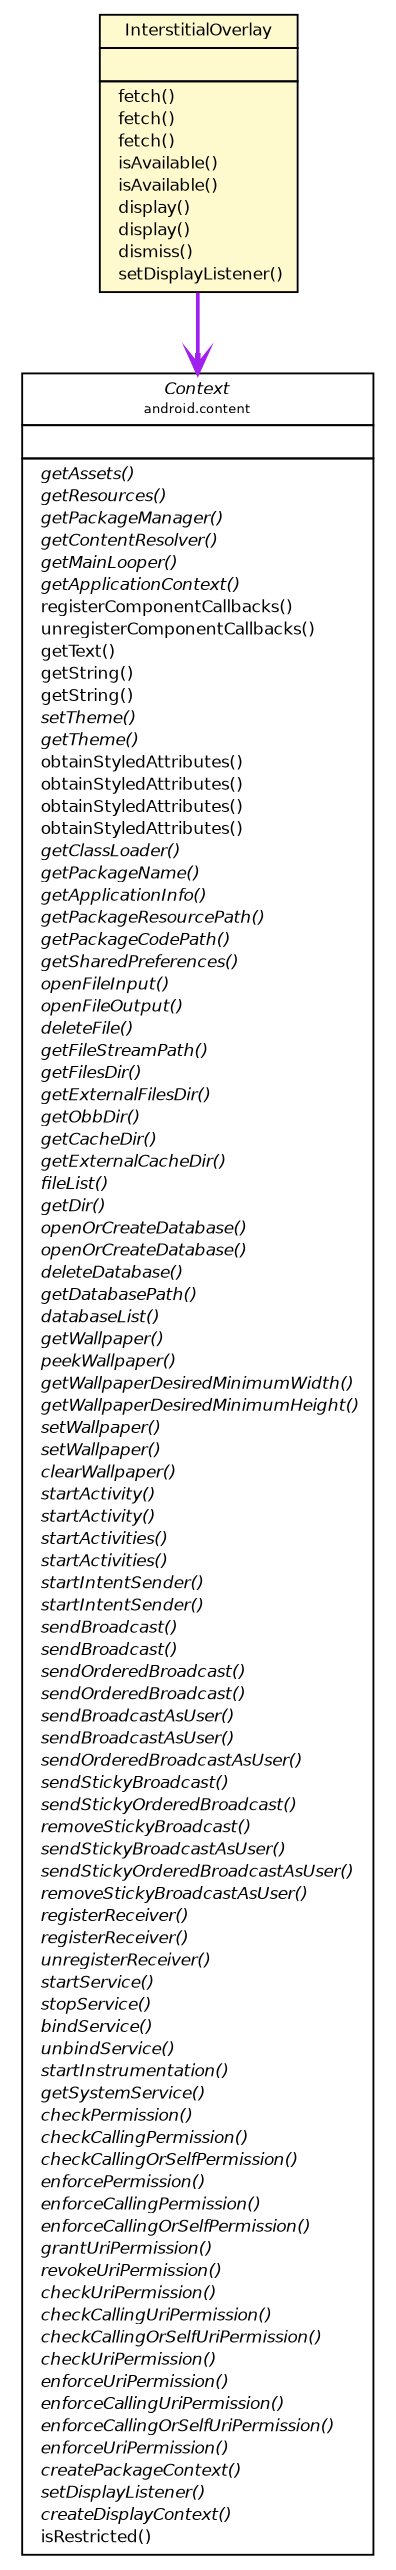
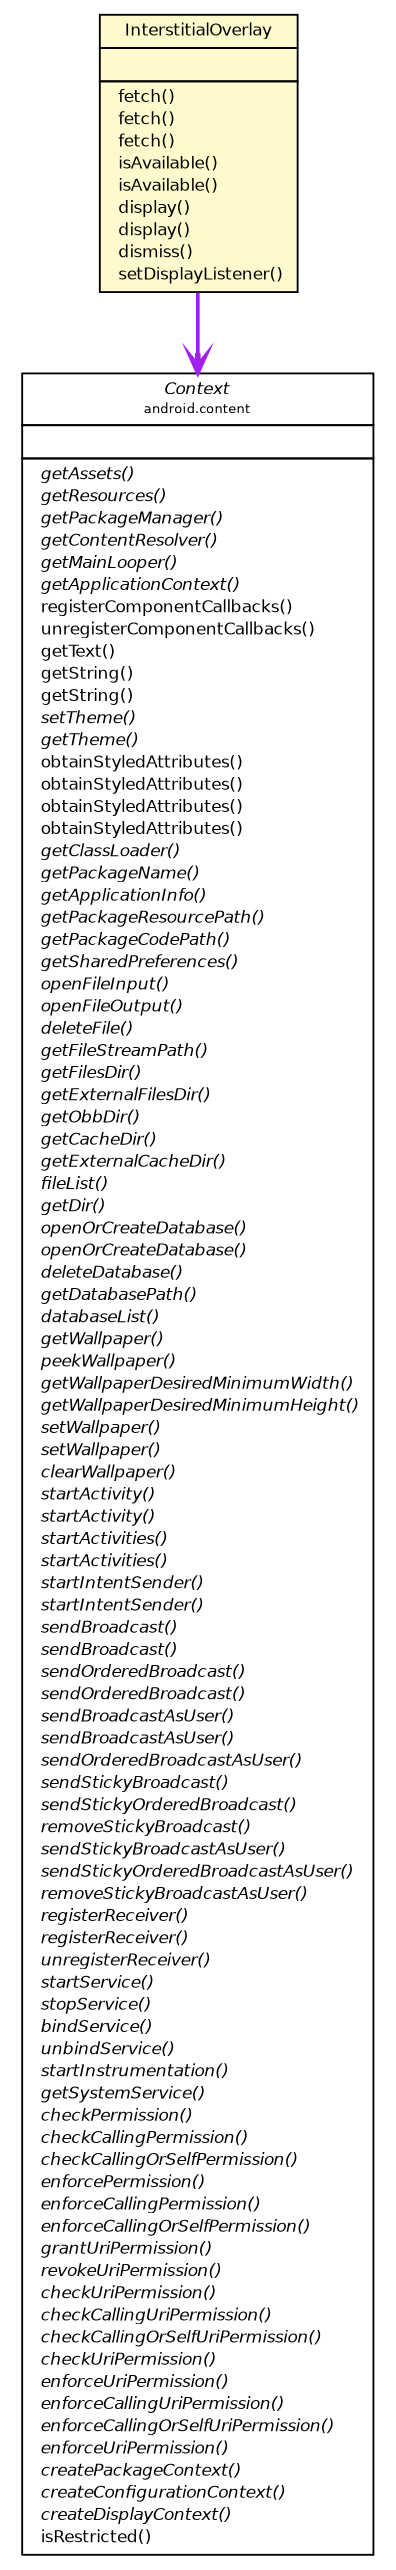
  digraph {
    nodesep=0.25
    ranksep=0.5
    node [fontcolor=black fontname=Helvetica fontsize=9.0 shape=plaintext]
    n1 [label=<<table title="com.heyzap.sdk.ads.InterstitialOverlay" border="0" cellborder="1" cellspacing="0" cellpadding="2" port="p" bgcolor="lemonChiffon" href="./InterstitialOverlay.html"> 		<tr><td><table border="0" cellspacing="0" cellpadding="1"> <tr><td align="center" balign="center"> InterstitialOverlay </td></tr> 		</table></td></tr> 		<tr><td><table border="0" cellspacing="0" cellpadding="1"> <tr><td align="left" balign="left">  </td></tr> 		</table></td></tr> 		<tr><td><table border="0" cellspacing="0" cellpadding="1"> <tr><td align="left" balign="left">  fetch() </td></tr> <tr><td align="left" balign="left">  fetch() </td></tr> <tr><td align="left" balign="left">  fetch() </td></tr> <tr><td align="left" balign="left">  isAvailable() </td></tr> <tr><td align="left" balign="left">  isAvailable() </td></tr> <tr><td align="left" balign="left">  display() </td></tr> <tr><td align="left" balign="left">  display() </td></tr> <tr><td align="left" balign="left">  dismiss() </td></tr> <tr><td align="left" balign="left">  setDisplayListener() </td></tr> 		</table></td></tr> 		</table>>]
-   n2 [label=<<table title="android.content.Context" border="0" cellborder="1" cellspacing="0" cellpadding="2" port="p" href="http://java.sun.com/j2se/1.4.2/docs/api/android/content/Context.html"> 		<tr><td><table border="0" cellspacing="0" cellpadding="1"> <tr><td align="center" balign="center"><font face="Helvetica-Oblique"> Context </font></td></tr> <tr><td align="center" balign="center"><font point-size="7.0"> android.content </font></td></tr> 		</table></td></tr> 		<tr><td><table border="0" cellspacing="0" cellpadding="1"> <tr><td align="left" balign="left">  </td></tr> 		</table></td></tr> 		<tr><td><table border="0" cellspacing="0" cellpadding="1"> <tr><td align="left" balign="left"><font face="Helvetica-Oblique" point-size="9.0">  getAssets() </font></td></tr> <tr><td align="left" balign="left"><font face="Helvetica-Oblique" point-size="9.0">  getResources() </font></td></tr> <tr><td align="left" balign="left"><font face="Helvetica-Oblique" point-size="9.0">  getPackageManager() </font></td></tr> <tr><td align="left" balign="left"><font face="Helvetica-Oblique" point-size="9.0">  getContentResolver() </font></td></tr> <tr><td align="left" balign="left"><font face="Helvetica-Oblique" point-size="9.0">  getMainLooper() </font></td></tr> <tr><td align="left" balign="left"><font face="Helvetica-Oblique" point-size="9.0">  getApplicationContext() </font></td></tr> <tr><td align="left" balign="left">  registerComponentCallbacks() </td></tr> <tr><td align="left" balign="left">  unregisterComponentCallbacks() </td></tr> <tr><td align="left" balign="left">  getText() </td></tr> <tr><td align="left" balign="left">  getString() </td></tr> <tr><td align="left" balign="left">  getString() </td></tr> <tr><td align="left" balign="left"><font face="Helvetica-Oblique" point-size="9.0">  setTheme() </font></td></tr> <tr><td align="left" balign="left"><font face="Helvetica-Oblique" point-size="9.0">  getTheme() </font></td></tr> <tr><td align="left" balign="left">  obtainStyledAttributes() </td></tr> <tr><td align="left" balign="left">  obtainStyledAttributes() </td></tr> <tr><td align="left" balign="left">  obtainStyledAttributes() </td></tr> <tr><td align="left" balign="left">  obtainStyledAttributes() </td></tr> <tr><td align="left" balign="left"><font face="Helvetica-Oblique" point-size="9.0">  getClassLoader() </font></td></tr> <tr><td align="left" balign="left"><font face="Helvetica-Oblique" point-size="9.0">  getPackageName() </font></td></tr> <tr><td align="left" balign="left"><font face="Helvetica-Oblique" point-size="9.0">  getApplicationInfo() </font></td></tr> <tr><td align="left" balign="left"><font face="Helvetica-Oblique" point-size="9.0">  getPackageResourcePath() </font></td></tr> <tr><td align="left" balign="left"><font face="Helvetica-Oblique" point-size="9.0">  getPackageCodePath() </font></td></tr> <tr><td align="left" balign="left"><font face="Helvetica-Oblique" point-size="9.0">  getSharedPreferences() </font></td></tr> <tr><td align="left" balign="left"><font face="Helvetica-Oblique" point-size="9.0">  openFileInput() </font></td></tr> <tr><td align="left" balign="left"><font face="Helvetica-Oblique" point-size="9.0">  openFileOutput() </font></td></tr> <tr><td align="left" balign="left"><font face="Helvetica-Oblique" point-size="9.0">  deleteFile() </font></td></tr> <tr><td align="left" balign="left"><font face="Helvetica-Oblique" point-size="9.0">  getFileStreamPath() </font></td></tr> <tr><td align="left" balign="left"><font face="Helvetica-Oblique" point-size="9.0">  getFilesDir() </font></td></tr> <tr><td align="left" balign="left"><font face="Helvetica-Oblique" point-size="9.0">  getExternalFilesDir() </font></td></tr> <tr><td align="left" balign="left"><font face="Helvetica-Oblique" point-size="9.0">  getObbDir() </font></td></tr> <tr><td align="left" balign="left"><font face="Helvetica-Oblique" point-size="9.0">  getCacheDir() </font></td></tr> <tr><td align="left" balign="left"><font face="Helvetica-Oblique" point-size="9.0">  getExternalCacheDir() </font></td></tr> <tr><td align="left" balign="left"><font face="Helvetica-Oblique" point-size="9.0">  fileList() </font></td></tr> <tr><td align="left" balign="left"><font face="Helvetica-Oblique" point-size="9.0">  getDir() </font></td></tr> <tr><td align="left" balign="left"><font face="Helvetica-Oblique" point-size="9.0">  openOrCreateDatabase() </font></td></tr> <tr><td align="left" balign="left"><font face="Helvetica-Oblique" point-size="9.0">  openOrCreateDatabase() </font></td></tr> <tr><td align="left" balign="left"><font face="Helvetica-Oblique" point-size="9.0">  deleteDatabase() </font></td></tr> <tr><td align="left" balign="left"><font face="Helvetica-Oblique" point-size="9.0">  getDatabasePath() </font></td></tr> <tr><td align="left" balign="left"><font face="Helvetica-Oblique" point-size="9.0">  databaseList() </font></td></tr> <tr><td align="left" balign="left"><font face="Helvetica-Oblique" point-size="9.0">  getWallpaper() </font></td></tr> <tr><td align="left" balign="left"><font face="Helvetica-Oblique" point-size="9.0">  peekWallpaper() </font></td></tr> <tr><td align="left" balign="left"><font face="Helvetica-Oblique" point-size="9.0">  getWallpaperDesiredMinimumWidth() </font></td></tr> <tr><td align="left" balign="left"><font face="Helvetica-Oblique" point-size="9.0">  getWallpaperDesiredMinimumHeight() </font></td></tr> <tr><td align="left" balign="left"><font face="Helvetica-Oblique" point-size="9.0">  setWallpaper() </font></td></tr> <tr><td align="left" balign="left"><font face="Helvetica-Oblique" point-size="9.0">  setWallpaper() </font></td></tr> <tr><td align="left" balign="left"><font face="Helvetica-Oblique" point-size="9.0">  clearWallpaper() </font></td></tr> <tr><td align="left" balign="left"><font face="Helvetica-Oblique" point-size="9.0">  startActivity() </font></td></tr> <tr><td align="left" balign="left"><font face="Helvetica-Oblique" point-size="9.0">  startActivity() </font></td></tr> <tr><td align="left" balign="left"><font face="Helvetica-Oblique" point-size="9.0">  startActivities() </font></td></tr> <tr><td align="left" balign="left"><font face="Helvetica-Oblique" point-size="9.0">  startActivities() </font></td></tr> <tr><td align="left" balign="left"><font face="Helvetica-Oblique" point-size="9.0">  startIntentSender() </font></td></tr> <tr><td align="left" balign="left"><font face="Helvetica-Oblique" point-size="9.0">  startIntentSender() </font></td></tr> <tr><td align="left" balign="left"><font face="Helvetica-Oblique" point-size="9.0">  sendBroadcast() </font></td></tr> <tr><td align="left" balign="left"><font face="Helvetica-Oblique" point-size="9.0">  sendBroadcast() </font></td></tr> <tr><td align="left" balign="left"><font face="Helvetica-Oblique" point-size="9.0">  sendOrderedBroadcast() </font></td></tr> <tr><td align="left" balign="left"><font face="Helvetica-Oblique" point-size="9.0">  sendOrderedBroadcast() </font></td></tr> <tr><td align="left" balign="left"><font face="Helvetica-Oblique" point-size="9.0">  sendBroadcastAsUser() </font></td></tr> <tr><td align="left" balign="left"><font face="Helvetica-Oblique" point-size="9.0">  sendBroadcastAsUser() </font></td></tr> <tr><td align="left" balign="left"><font face="Helvetica-Oblique" point-size="9.0">  sendOrderedBroadcastAsUser() </font></td></tr> <tr><td align="left" balign="left"><font face="Helvetica-Oblique" point-size="9.0">  sendStickyBroadcast() </font></td></tr> <tr><td align="left" balign="left"><font face="Helvetica-Oblique" point-size="9.0">  sendStickyOrderedBroadcast() </font></td></tr> <tr><td align="left" balign="left"><font face="Helvetica-Oblique" point-size="9.0">  removeStickyBroadcast() </font></td></tr> <tr><td align="left" balign="left"><font face="Helvetica-Oblique" point-size="9.0">  sendStickyBroadcastAsUser() </font></td></tr> <tr><td align="left" balign="left"><font face="Helvetica-Oblique" point-size="9.0">  sendStickyOrderedBroadcastAsUser() </font></td></tr> <tr><td align="left" balign="left"><font face="Helvetica-Oblique" point-size="9.0">  removeStickyBroadcastAsUser() </font></td></tr> <tr><td align="left" balign="left"><font face="Helvetica-Oblique" point-size="9.0">  registerReceiver() </font></td></tr> <tr><td align="left" balign="left"><font face="Helvetica-Oblique" point-size="9.0">  registerReceiver() </font></td></tr> <tr><td align="left" balign="left"><font face="Helvetica-Oblique" point-size="9.0">  unregisterReceiver() </font></td></tr> <tr><td align="left" balign="left"><font face="Helvetica-Oblique" point-size="9.0">  startService() </font></td></tr> <tr><td align="left" balign="left"><font face="Helvetica-Oblique" point-size="9.0">  stopService() </font></td></tr> <tr><td align="left" balign="left"><font face="Helvetica-Oblique" point-size="9.0">  bindService() </font></td></tr> <tr><td align="left" balign="left"><font face="Helvetica-Oblique" point-size="9.0">  unbindService() </font></td></tr> <tr><td align="left" balign="left"><font face="Helvetica-Oblique" point-size="9.0">  startInstrumentation() </font></td></tr> <tr><td align="left" balign="left"><font face="Helvetica-Oblique" point-size="9.0">  getSystemService() </font></td></tr> <tr><td align="left" balign="left"><font face="Helvetica-Oblique" point-size="9.0">  checkPermission() </font></td></tr> <tr><td align="left" balign="left"><font face="Helvetica-Oblique" point-size="9.0">  checkCallingPermission() </font></td></tr> <tr><td align="left" balign="left"><font face="Helvetica-Oblique" point-size="9.0">  checkCallingOrSelfPermission() </font></td></tr> <tr><td align="left" balign="left"><font face="Helvetica-Oblique" point-size="9.0">  enforcePermission() </font></td></tr> <tr><td align="left" balign="left"><font face="Helvetica-Oblique" point-size="9.0">  enforceCallingPermission() </font></td></tr> <tr><td align="left" balign="left"><font face="Helvetica-Oblique" point-size="9.0">  enforceCallingOrSelfPermission() </font></td></tr> <tr><td align="left" balign="left"><font face="Helvetica-Oblique" point-size="9.0">  grantUriPermission() </font></td></tr> <tr><td align="left" balign="left"><font face="Helvetica-Oblique" point-size="9.0">  revokeUriPermission() </font></td></tr> <tr><td align="left" balign="left"><font face="Helvetica-Oblique" point-size="9.0">  checkUriPermission() </font></td></tr> <tr><td align="left" balign="left"><font face="Helvetica-Oblique" point-size="9.0">  checkCallingUriPermission() </font></td></tr> <tr><td align="left" balign="left"><font face="Helvetica-Oblique" point-size="9.0">  checkCallingOrSelfUriPermission() </font></td></tr> <tr><td align="left" balign="left"><font face="Helvetica-Oblique" point-size="9.0">  checkUriPermission() </font></td></tr> <tr><td align="left" balign="left"><font face="Helvetica-Oblique" point-size="9.0">  enforceUriPermission() </font></td></tr> <tr><td align="left" balign="left"><font face="Helvetica-Oblique" point-size="9.0">  enforceCallingUriPermission() </font></td></tr> <tr><td align="left" balign="left"><font face="Helvetica-Oblique" point-size="9.0">  enforceCallingOrSelfUriPermission() </font></td></tr> <tr><td align="left" balign="left"><font face="Helvetica-Oblique" point-size="9.0">  enforceUriPermission() </font></td></tr> <tr><td align="left" balign="left"><font face="Helvetica-Oblique" point-size="9.0">  createPackageContext() </font></td></tr> <tr><td align="left" balign="left"><font face="Helvetica-Oblique" point-size="9.0">  setDisplayListener() </font></td></tr> <tr><td align="left" balign="left"><font face="Helvetica-Oblique" point-size="9.0">  createDisplayContext() </font></td></tr> <tr><td align="left" balign="left">  isRestricted() </td></tr> 		</table></td></tr> 		</table>>]
+   n2 [label=<<table title="android.content.Context" border="0" cellborder="1" cellspacing="0" cellpadding="2" port="p" href="http://java.sun.com/j2se/1.4.2/docs/api/android/content/Context.html"> 		<tr><td><table border="0" cellspacing="0" cellpadding="1"> <tr><td align="center" balign="center"><font face="Helvetica-Oblique"> Context </font></td></tr> <tr><td align="center" balign="center"><font point-size="7.0"> android.content </font></td></tr> 		</table></td></tr> 		<tr><td><table border="0" cellspacing="0" cellpadding="1"> <tr><td align="left" balign="left">  </td></tr> 		</table></td></tr> 		<tr><td><table border="0" cellspacing="0" cellpadding="1"> <tr><td align="left" balign="left"><font face="Helvetica-Oblique" point-size="9.0">  getAssets() </font></td></tr> <tr><td align="left" balign="left"><font face="Helvetica-Oblique" point-size="9.0">  getResources() </font></td></tr> <tr><td align="left" balign="left"><font face="Helvetica-Oblique" point-size="9.0">  getPackageManager() </font></td></tr> <tr><td align="left" balign="left"><font face="Helvetica-Oblique" point-size="9.0">  getContentResolver() </font></td></tr> <tr><td align="left" balign="left"><font face="Helvetica-Oblique" point-size="9.0">  getMainLooper() </font></td></tr> <tr><td align="left" balign="left"><font face="Helvetica-Oblique" point-size="9.0">  getApplicationContext() </font></td></tr> <tr><td align="left" balign="left">  registerComponentCallbacks() </td></tr> <tr><td align="left" balign="left">  unregisterComponentCallbacks() </td></tr> <tr><td align="left" balign="left">  getText() </td></tr> <tr><td align="left" balign="left">  getString() </td></tr> <tr><td align="left" balign="left">  getString() </td></tr> <tr><td align="left" balign="left"><font face="Helvetica-Oblique" point-size="9.0">  setTheme() </font></td></tr> <tr><td align="left" balign="left"><font face="Helvetica-Oblique" point-size="9.0">  getTheme() </font></td></tr> <tr><td align="left" balign="left">  obtainStyledAttributes() </td></tr> <tr><td align="left" balign="left">  obtainStyledAttributes() </td></tr> <tr><td align="left" balign="left">  obtainStyledAttributes() </td></tr> <tr><td align="left" balign="left">  obtainStyledAttributes() </td></tr> <tr><td align="left" balign="left"><font face="Helvetica-Oblique" point-size="9.0">  getClassLoader() </font></td></tr> <tr><td align="left" balign="left"><font face="Helvetica-Oblique" point-size="9.0">  getPackageName() </font></td></tr> <tr><td align="left" balign="left"><font face="Helvetica-Oblique" point-size="9.0">  getApplicationInfo() </font></td></tr> <tr><td align="left" balign="left"><font face="Helvetica-Oblique" point-size="9.0">  getPackageResourcePath() </font></td></tr> <tr><td align="left" balign="left"><font face="Helvetica-Oblique" point-size="9.0">  getPackageCodePath() </font></td></tr> <tr><td align="left" balign="left"><font face="Helvetica-Oblique" point-size="9.0">  getSharedPreferences() </font></td></tr> <tr><td align="left" balign="left"><font face="Helvetica-Oblique" point-size="9.0">  openFileInput() </font></td></tr> <tr><td align="left" balign="left"><font face="Helvetica-Oblique" point-size="9.0">  openFileOutput() </font></td></tr> <tr><td align="left" balign="left"><font face="Helvetica-Oblique" point-size="9.0">  deleteFile() </font></td></tr> <tr><td align="left" balign="left"><font face="Helvetica-Oblique" point-size="9.0">  getFileStreamPath() </font></td></tr> <tr><td align="left" balign="left"><font face="Helvetica-Oblique" point-size="9.0">  getFilesDir() </font></td></tr> <tr><td align="left" balign="left"><font face="Helvetica-Oblique" point-size="9.0">  getExternalFilesDir() </font></td></tr> <tr><td align="left" balign="left"><font face="Helvetica-Oblique" point-size="9.0">  getObbDir() </font></td></tr> <tr><td align="left" balign="left"><font face="Helvetica-Oblique" point-size="9.0">  getCacheDir() </font></td></tr> <tr><td align="left" balign="left"><font face="Helvetica-Oblique" point-size="9.0">  getExternalCacheDir() </font></td></tr> <tr><td align="left" balign="left"><font face="Helvetica-Oblique" point-size="9.0">  fileList() </font></td></tr> <tr><td align="left" balign="left"><font face="Helvetica-Oblique" point-size="9.0">  getDir() </font></td></tr> <tr><td align="left" balign="left"><font face="Helvetica-Oblique" point-size="9.0">  openOrCreateDatabase() </font></td></tr> <tr><td align="left" balign="left"><font face="Helvetica-Oblique" point-size="9.0">  openOrCreateDatabase() </font></td></tr> <tr><td align="left" balign="left"><font face="Helvetica-Oblique" point-size="9.0">  deleteDatabase() </font></td></tr> <tr><td align="left" balign="left"><font face="Helvetica-Oblique" point-size="9.0">  getDatabasePath() </font></td></tr> <tr><td align="left" balign="left"><font face="Helvetica-Oblique" point-size="9.0">  databaseList() </font></td></tr> <tr><td align="left" balign="left"><font face="Helvetica-Oblique" point-size="9.0">  getWallpaper() </font></td></tr> <tr><td align="left" balign="left"><font face="Helvetica-Oblique" point-size="9.0">  peekWallpaper() </font></td></tr> <tr><td align="left" balign="left"><font face="Helvetica-Oblique" point-size="9.0">  getWallpaperDesiredMinimumWidth() </font></td></tr> <tr><td align="left" balign="left"><font face="Helvetica-Oblique" point-size="9.0">  getWallpaperDesiredMinimumHeight() </font></td></tr> <tr><td align="left" balign="left"><font face="Helvetica-Oblique" point-size="9.0">  setWallpaper() </font></td></tr> <tr><td align="left" balign="left"><font face="Helvetica-Oblique" point-size="9.0">  setWallpaper() </font></td></tr> <tr><td align="left" balign="left"><font face="Helvetica-Oblique" point-size="9.0">  clearWallpaper() </font></td></tr> <tr><td align="left" balign="left"><font face="Helvetica-Oblique" point-size="9.0">  startActivity() </font></td></tr> <tr><td align="left" balign="left"><font face="Helvetica-Oblique" point-size="9.0">  startActivity() </font></td></tr> <tr><td align="left" balign="left"><font face="Helvetica-Oblique" point-size="9.0">  startActivities() </font></td></tr> <tr><td align="left" balign="left"><font face="Helvetica-Oblique" point-size="9.0">  startActivities() </font></td></tr> <tr><td align="left" balign="left"><font face="Helvetica-Oblique" point-size="9.0">  startIntentSender() </font></td></tr> <tr><td align="left" balign="left"><font face="Helvetica-Oblique" point-size="9.0">  startIntentSender() </font></td></tr> <tr><td align="left" balign="left"><font face="Helvetica-Oblique" point-size="9.0">  sendBroadcast() </font></td></tr> <tr><td align="left" balign="left"><font face="Helvetica-Oblique" point-size="9.0">  sendBroadcast() </font></td></tr> <tr><td align="left" balign="left"><font face="Helvetica-Oblique" point-size="9.0">  sendOrderedBroadcast() </font></td></tr> <tr><td align="left" balign="left"><font face="Helvetica-Oblique" point-size="9.0">  sendOrderedBroadcast() </font></td></tr> <tr><td align="left" balign="left"><font face="Helvetica-Oblique" point-size="9.0">  sendBroadcastAsUser() </font></td></tr> <tr><td align="left" balign="left"><font face="Helvetica-Oblique" point-size="9.0">  sendBroadcastAsUser() </font></td></tr> <tr><td align="left" balign="left"><font face="Helvetica-Oblique" point-size="9.0">  sendOrderedBroadcastAsUser() </font></td></tr> <tr><td align="left" balign="left"><font face="Helvetica-Oblique" point-size="9.0">  sendStickyBroadcast() </font></td></tr> <tr><td align="left" balign="left"><font face="Helvetica-Oblique" point-size="9.0">  sendStickyOrderedBroadcast() </font></td></tr> <tr><td align="left" balign="left"><font face="Helvetica-Oblique" point-size="9.0">  removeStickyBroadcast() </font></td></tr> <tr><td align="left" balign="left"><font face="Helvetica-Oblique" point-size="9.0">  sendStickyBroadcastAsUser() </font></td></tr> <tr><td align="left" balign="left"><font face="Helvetica-Oblique" point-size="9.0">  sendStickyOrderedBroadcastAsUser() </font></td></tr> <tr><td align="left" balign="left"><font face="Helvetica-Oblique" point-size="9.0">  removeStickyBroadcastAsUser() </font></td></tr> <tr><td align="left" balign="left"><font face="Helvetica-Oblique" point-size="9.0">  registerReceiver() </font></td></tr> <tr><td align="left" balign="left"><font face="Helvetica-Oblique" point-size="9.0">  registerReceiver() </font></td></tr> <tr><td align="left" balign="left"><font face="Helvetica-Oblique" point-size="9.0">  unregisterReceiver() </font></td></tr> <tr><td align="left" balign="left"><font face="Helvetica-Oblique" point-size="9.0">  startService() </font></td></tr> <tr><td align="left" balign="left"><font face="Helvetica-Oblique" point-size="9.0">  stopService() </font></td></tr> <tr><td align="left" balign="left"><font face="Helvetica-Oblique" point-size="9.0">  bindService() </font></td></tr> <tr><td align="left" balign="left"><font face="Helvetica-Oblique" point-size="9.0">  unbindService() </font></td></tr> <tr><td align="left" balign="left"><font face="Helvetica-Oblique" point-size="9.0">  startInstrumentation() </font></td></tr> <tr><td align="left" balign="left"><font face="Helvetica-Oblique" point-size="9.0">  getSystemService() </font></td></tr> <tr><td align="left" balign="left"><font face="Helvetica-Oblique" point-size="9.0">  checkPermission() </font></td></tr> <tr><td align="left" balign="left"><font face="Helvetica-Oblique" point-size="9.0">  checkCallingPermission() </font></td></tr> <tr><td align="left" balign="left"><font face="Helvetica-Oblique" point-size="9.0">  checkCallingOrSelfPermission() </font></td></tr> <tr><td align="left" balign="left"><font face="Helvetica-Oblique" point-size="9.0">  enforcePermission() </font></td></tr> <tr><td align="left" balign="left"><font face="Helvetica-Oblique" point-size="9.0">  enforceCallingPermission() </font></td></tr> <tr><td align="left" balign="left"><font face="Helvetica-Oblique" point-size="9.0">  enforceCallingOrSelfPermission() </font></td></tr> <tr><td align="left" balign="left"><font face="Helvetica-Oblique" point-size="9.0">  grantUriPermission() </font></td></tr> <tr><td align="left" balign="left"><font face="Helvetica-Oblique" point-size="9.0">  revokeUriPermission() </font></td></tr> <tr><td align="left" balign="left"><font face="Helvetica-Oblique" point-size="9.0">  checkUriPermission() </font></td></tr> <tr><td align="left" balign="left"><font face="Helvetica-Oblique" point-size="9.0">  checkCallingUriPermission() </font></td></tr> <tr><td align="left" balign="left"><font face="Helvetica-Oblique" point-size="9.0">  checkCallingOrSelfUriPermission() </font></td></tr> <tr><td align="left" balign="left"><font face="Helvetica-Oblique" point-size="9.0">  checkUriPermission() </font></td></tr> <tr><td align="left" balign="left"><font face="Helvetica-Oblique" point-size="9.0">  enforceUriPermission() </font></td></tr> <tr><td align="left" balign="left"><font face="Helvetica-Oblique" point-size="9.0">  enforceCallingUriPermission() </font></td></tr> <tr><td align="left" balign="left"><font face="Helvetica-Oblique" point-size="9.0">  enforceCallingOrSelfUriPermission() </font></td></tr> <tr><td align="left" balign="left"><font face="Helvetica-Oblique" point-size="9.0">  enforceUriPermission() </font></td></tr> <tr><td align="left" balign="left"><font face="Helvetica-Oblique" point-size="9.0">  createPackageContext() </font></td></tr> <tr><td align="left" balign="left"><font face="Helvetica-Oblique" point-size="9.0">  createConfigurationContext() </font></td></tr> <tr><td align="left" balign="left"><font face="Helvetica-Oblique" point-size="9.0">  createDisplayContext() </font></td></tr> <tr><td align="left" balign="left">  isRestricted() </td></tr> 		</table></td></tr> 		</table>>]
    n1 -> n2 [arrowhead=open color=purple fontcolor=black fontname=Helvetica fontsize=10.0 headport=p labelfontname=Helvetica labelfontsize=10 style=bold tailport=p]
  }
